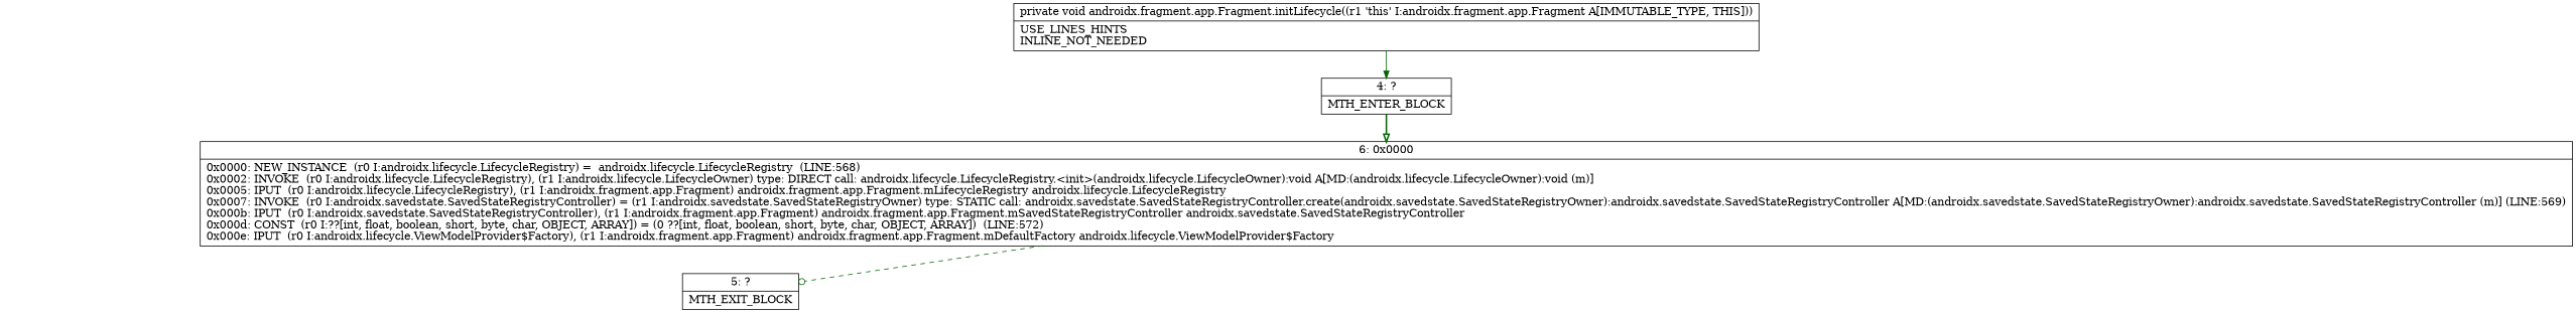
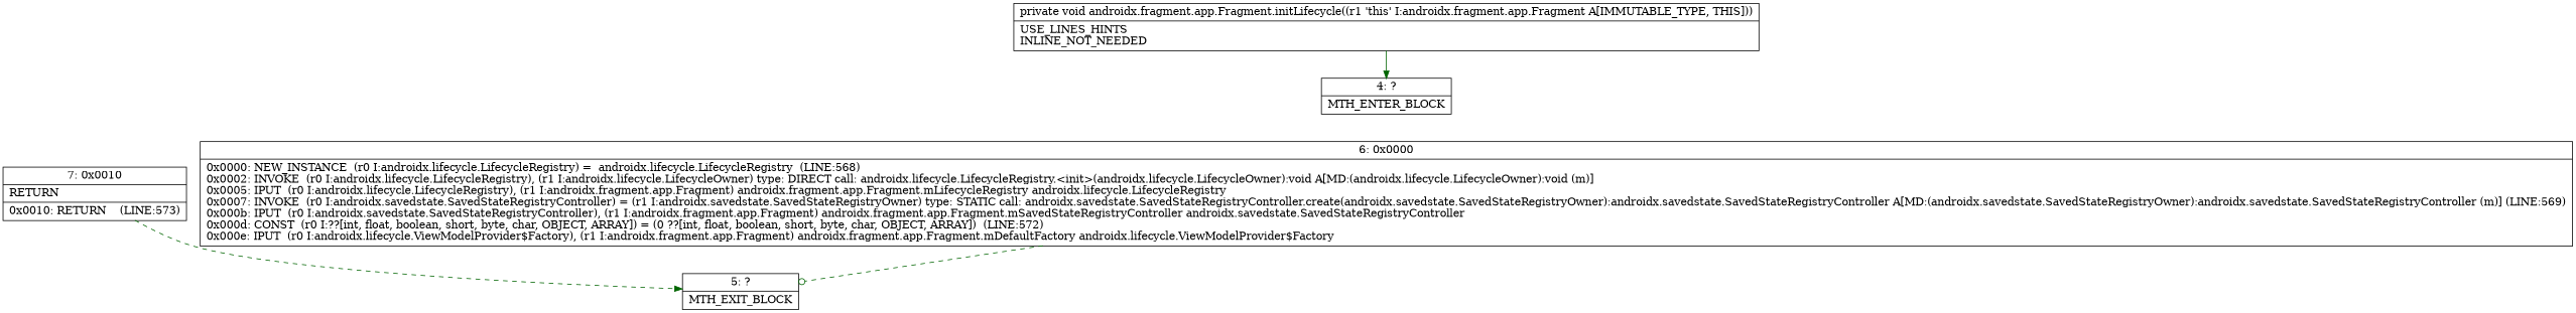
  digraph {
    node [shape=record]
    edge [arrowhead=normal color=darkgreen style=dashed]
    n1 [label="{4\:\ ?|MTH_ENTER_BLOCK\l}"]
    n2 [label="{6\:\ 0x0000|0x0000: NEW_INSTANCE  (r0 I:androidx.lifecycle.LifecycleRegistry) =  androidx.lifecycle.LifecycleRegistry  (LINE:568)\l0x0002: INVOKE  (r0 I:androidx.lifecycle.LifecycleRegistry), (r1 I:androidx.lifecycle.LifecycleOwner) type: DIRECT call: androidx.lifecycle.LifecycleRegistry.\<init\>(androidx.lifecycle.LifecycleOwner):void A[MD:(androidx.lifecycle.LifecycleOwner):void (m)]\l0x0005: IPUT  (r0 I:androidx.lifecycle.LifecycleRegistry), (r1 I:androidx.fragment.app.Fragment) androidx.fragment.app.Fragment.mLifecycleRegistry androidx.lifecycle.LifecycleRegistry \l0x0007: INVOKE  (r0 I:androidx.savedstate.SavedStateRegistryController) = (r1 I:androidx.savedstate.SavedStateRegistryOwner) type: STATIC call: androidx.savedstate.SavedStateRegistryController.create(androidx.savedstate.SavedStateRegistryOwner):androidx.savedstate.SavedStateRegistryController A[MD:(androidx.savedstate.SavedStateRegistryOwner):androidx.savedstate.SavedStateRegistryController (m)] (LINE:569)\l0x000b: IPUT  (r0 I:androidx.savedstate.SavedStateRegistryController), (r1 I:androidx.fragment.app.Fragment) androidx.fragment.app.Fragment.mSavedStateRegistryController androidx.savedstate.SavedStateRegistryController \l0x000d: CONST  (r0 I:??[int, float, boolean, short, byte, char, OBJECT, ARRAY]) = (0 ??[int, float, boolean, short, byte, char, OBJECT, ARRAY])  (LINE:572)\l0x000e: IPUT  (r0 I:androidx.lifecycle.ViewModelProvider$Factory), (r1 I:androidx.fragment.app.Fragment) androidx.fragment.app.Fragment.mDefaultFactory androidx.lifecycle.ViewModelProvider$Factory \l}"]
    n3 [label="{5\:\ ?|MTH_EXIT_BLOCK\l}"]
+   n4 [label="{7\:\ 0x0010|RETURN\l|0x0010: RETURN    (LINE:573)\l}"]
    n5 [label="{private void androidx.fragment.app.Fragment.initLifecycle((r1 'this' I:androidx.fragment.app.Fragment A[IMMUTABLE_TYPE, THIS]))  | USE_LINES_HINTS\lINLINE_NOT_NEEDED\l}"]
-   n1 -> n2 [arrowhead=onormal style=bold]
    n2 -> n3 [arrowhead=odot]
+   n4 -> n3
    n5 -> n1 [style=solid]
  }
